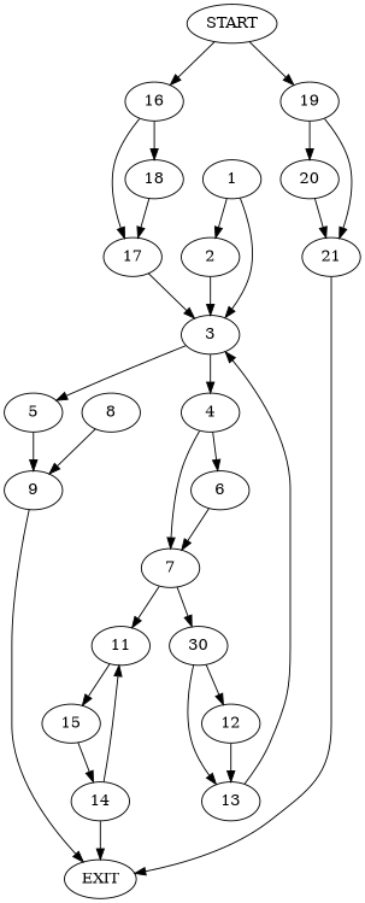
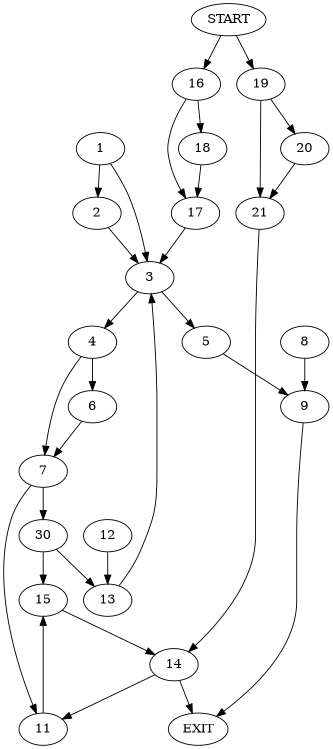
  digraph {
    n1 [label=START]
    16
    19
    1
    2
    3
    17
    18
    20
    21
    n11 [label=EXIT]
    4
    5
    6
    7
    9
    n17 [label=30]
    11
    8
    12
    13
    15
    14
    n1 -> 16
    n1 -> 19
    16 -> 17
    16 -> 18
    19 -> 20
    19 -> 21
    1 -> 2
    1 -> 3
    2 -> 3
    3 -> 4
    3 -> 5
    17 -> 3
    18 -> 17
    20 -> 21
-   21 -> n11
+   21 -> 14
    4 -> 6
    4 -> 7
    5 -> 9
    6 -> 7
    7 -> n17
    7 -> 11
    9 -> n11
-   n17 -> 12
+   n17 -> 15
    n17 -> 13
    11 -> 15
    8 -> 9
    12 -> 13
    13 -> 3
    15 -> 14
    14 -> n11
    14 -> 11
  }
